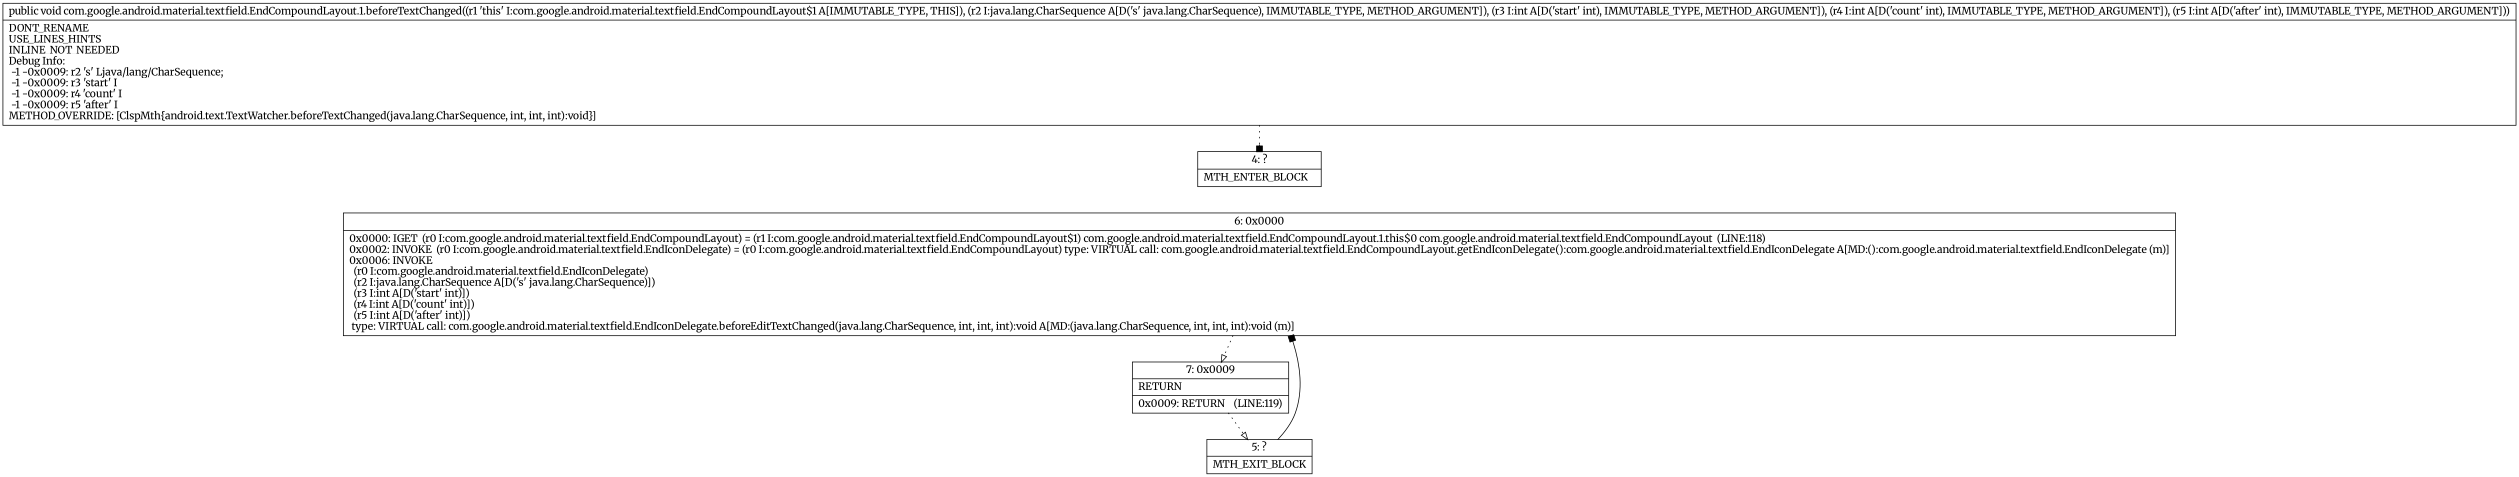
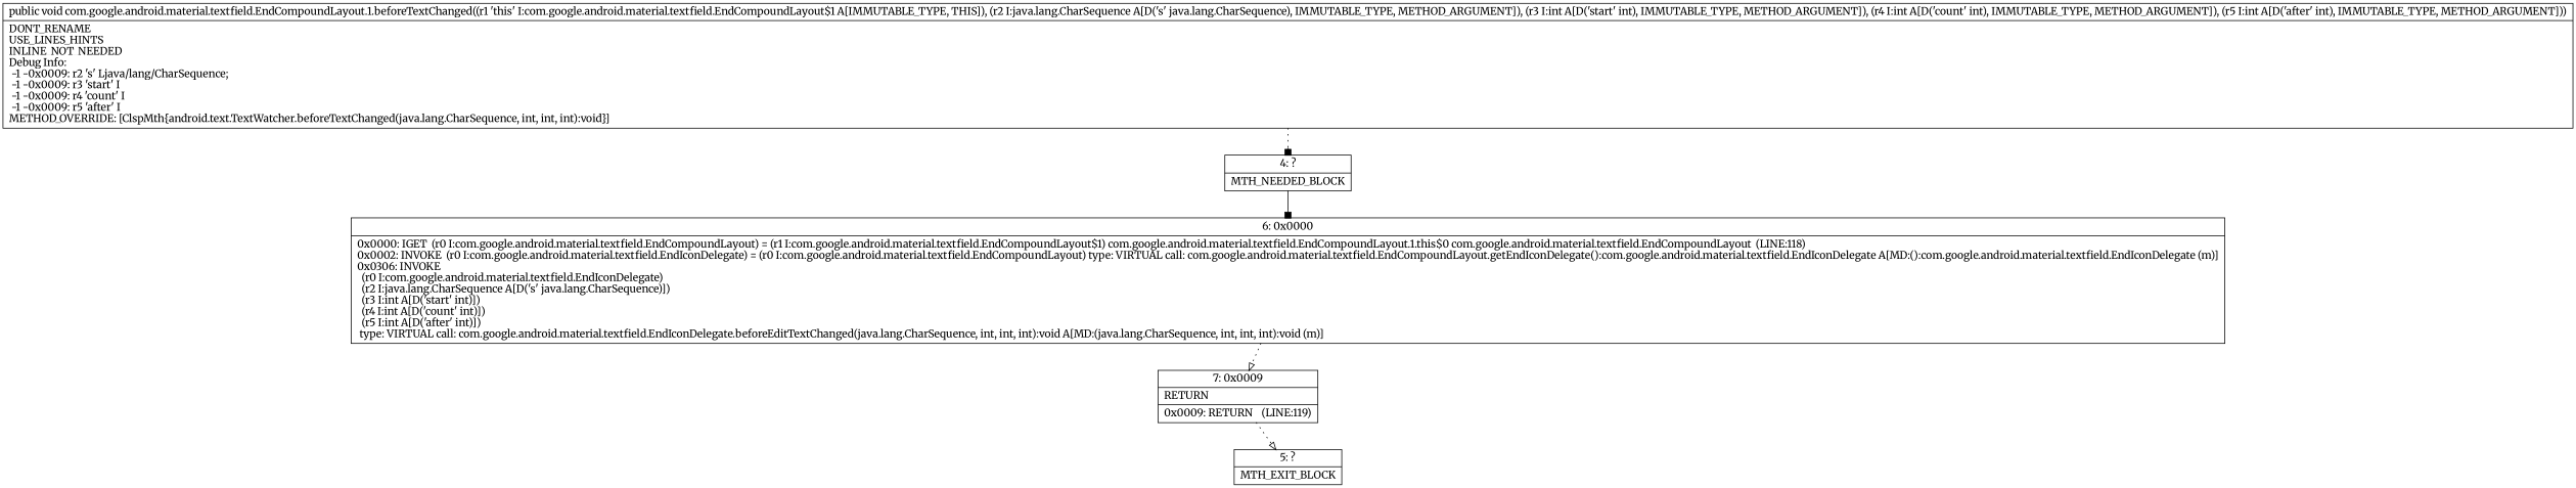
  digraph {
    fontname=Merriweather
    node [fontname=Merriweather shape=record]
    edge [arrowhead=box fontname=Merriweather style=dotted]
-   n1 [label="{4\:\ ?|MTH_ENTER_BLOCK\l}"]
-   n2 [label="{6\:\ 0x0000|0x0000: IGET  (r0 I:com.google.android.material.textfield.EndCompoundLayout) = (r1 I:com.google.android.material.textfield.EndCompoundLayout$1) com.google.android.material.textfield.EndCompoundLayout.1.this$0 com.google.android.material.textfield.EndCompoundLayout  (LINE:118)\l0x0002: INVOKE  (r0 I:com.google.android.material.textfield.EndIconDelegate) = (r0 I:com.google.android.material.textfield.EndCompoundLayout) type: VIRTUAL call: com.google.android.material.textfield.EndCompoundLayout.getEndIconDelegate():com.google.android.material.textfield.EndIconDelegate A[MD:():com.google.android.material.textfield.EndIconDelegate (m)]\l0x0006: INVOKE  \l  (r0 I:com.google.android.material.textfield.EndIconDelegate)\l  (r2 I:java.lang.CharSequence A[D('s' java.lang.CharSequence)])\l  (r3 I:int A[D('start' int)])\l  (r4 I:int A[D('count' int)])\l  (r5 I:int A[D('after' int)])\l type: VIRTUAL call: com.google.android.material.textfield.EndIconDelegate.beforeEditTextChanged(java.lang.CharSequence, int, int, int):void A[MD:(java.lang.CharSequence, int, int, int):void (m)]\l}"]
+   n1 [label="{4\:\ ?|MTH_NEEDED_BLOCK\l}"]
+   n2 [label="{6\:\ 0x0000|0x0000: IGET  (r0 I:com.google.android.material.textfield.EndCompoundLayout) = (r1 I:com.google.android.material.textfield.EndCompoundLayout$1) com.google.android.material.textfield.EndCompoundLayout.1.this$0 com.google.android.material.textfield.EndCompoundLayout  (LINE:118)\l0x0002: INVOKE  (r0 I:com.google.android.material.textfield.EndIconDelegate) = (r0 I:com.google.android.material.textfield.EndCompoundLayout) type: VIRTUAL call: com.google.android.material.textfield.EndCompoundLayout.getEndIconDelegate():com.google.android.material.textfield.EndIconDelegate A[MD:():com.google.android.material.textfield.EndIconDelegate (m)]\l0x0306: INVOKE  \l  (r0 I:com.google.android.material.textfield.EndIconDelegate)\l  (r2 I:java.lang.CharSequence A[D('s' java.lang.CharSequence)])\l  (r3 I:int A[D('start' int)])\l  (r4 I:int A[D('count' int)])\l  (r5 I:int A[D('after' int)])\l type: VIRTUAL call: com.google.android.material.textfield.EndIconDelegate.beforeEditTextChanged(java.lang.CharSequence, int, int, int):void A[MD:(java.lang.CharSequence, int, int, int):void (m)]\l}"]
    n3 [label="{7\:\ 0x0009|RETURN\l|0x0009: RETURN    (LINE:119)\l}"]
    n4 [label="{5\:\ ?|MTH_EXIT_BLOCK\l}"]
    n5 [label="{public void com.google.android.material.textfield.EndCompoundLayout.1.beforeTextChanged((r1 'this' I:com.google.android.material.textfield.EndCompoundLayout$1 A[IMMUTABLE_TYPE, THIS]), (r2 I:java.lang.CharSequence A[D('s' java.lang.CharSequence), IMMUTABLE_TYPE, METHOD_ARGUMENT]), (r3 I:int A[D('start' int), IMMUTABLE_TYPE, METHOD_ARGUMENT]), (r4 I:int A[D('count' int), IMMUTABLE_TYPE, METHOD_ARGUMENT]), (r5 I:int A[D('after' int), IMMUTABLE_TYPE, METHOD_ARGUMENT]))  | DONT_RENAME\lUSE_LINES_HINTS\lINLINE_NOT_NEEDED\lDebug Info:\l  \-1 \-0x0009: r2 's' Ljava\/lang\/CharSequence;\l  \-1 \-0x0009: r3 'start' I\l  \-1 \-0x0009: r4 'count' I\l  \-1 \-0x0009: r5 'after' I\lMETHOD_OVERRIDE: [ClspMth\{android.text.TextWatcher.beforeTextChanged(java.lang.CharSequence, int, int, int):void\}]\l}"]
-   n4 -> n2 [style=solid]
+   n1 -> n2 [style=solid]
    n2 -> n3 [arrowhead=onormal]
    n3 -> n4 [arrowhead=onormal]
    n5 -> n1
  }
